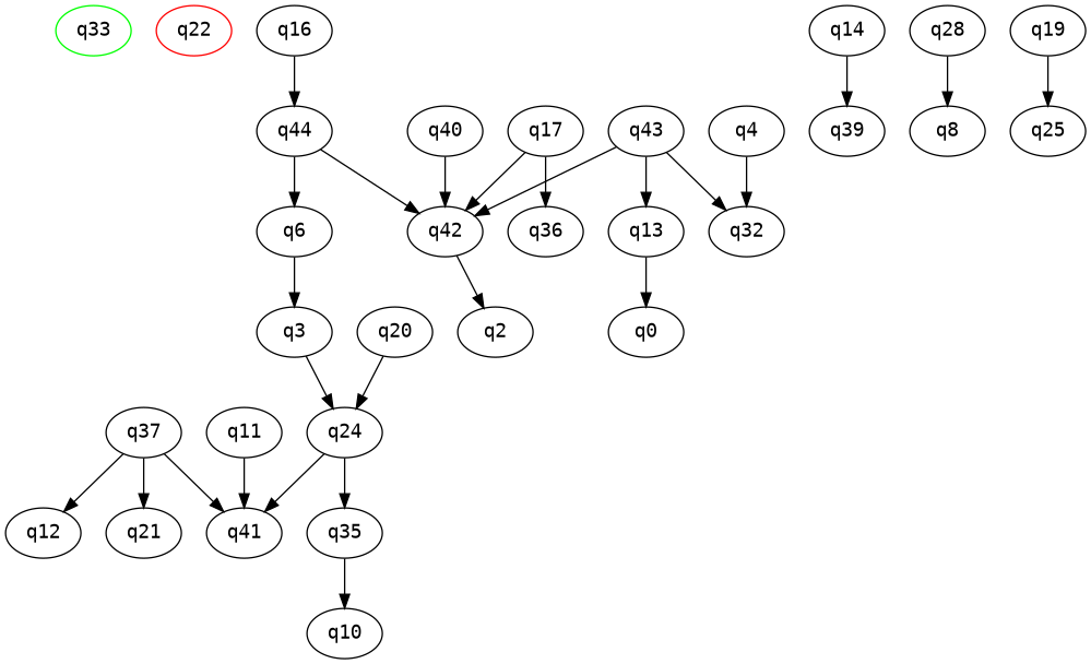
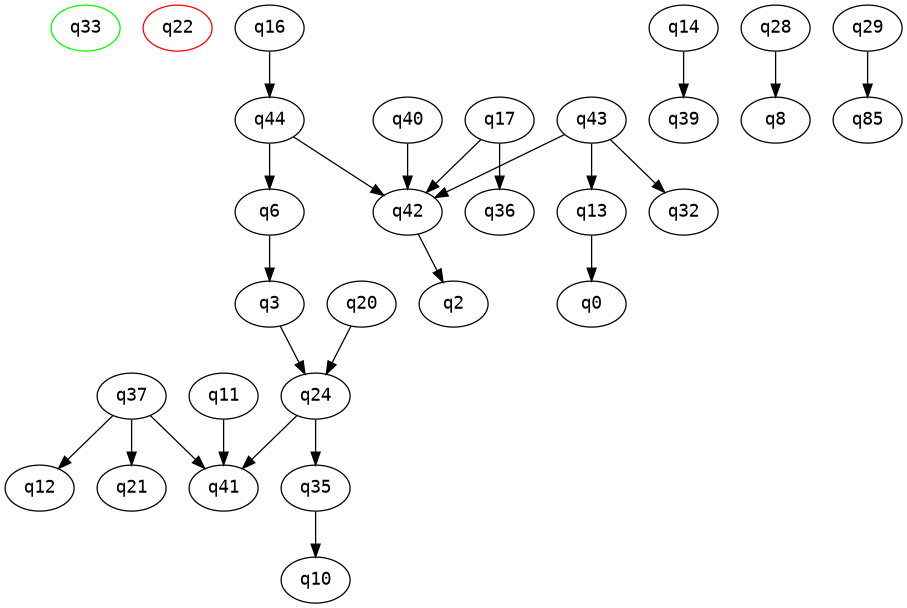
  digraph {
    fontname="DejaVu Sans Mono"
    node [fontname="DejaVu Sans Mono"]
    edge [fontname="DejaVu Sans Mono"]
    q33 [color=green initial=1]
    q22 [color=red final=1]
    q3
    q24
    q41
    q35
    q10
-   q4
    q32
    q6
    q11
    q14
    q39
    q13
    q0
    q16
    q44
    q42
    q2
    q20
    n21 [label=q17]
    q36
    q40
    q28
    q8
-   q29 [label=q19]
-   q25
+   q29
+   q25 [label=q85]
    q37
    q12
    q21
    q43
    q3 -> q24
    q24 -> q41
    q24 -> q35
    q35 -> q10
-   q4 -> q32
    q6 -> q3
    q11 -> q41
    q14 -> q39
    q13 -> q0
    q16 -> q44
    q44 -> q6
    q44 -> q42
    q42 -> q2
    q20 -> q24
    n21 -> q42
    n21 -> q36
    q40 -> q42
    q28 -> q8
    q29 -> q25
    q37 -> q41
    q37 -> q12
    q37 -> q21
    q43 -> q32
    q43 -> q13
    q43 -> q42
  }
